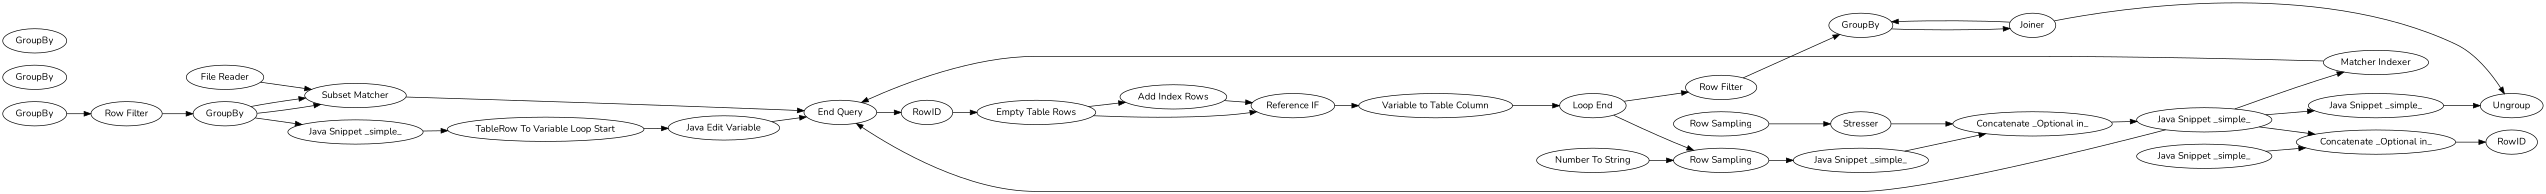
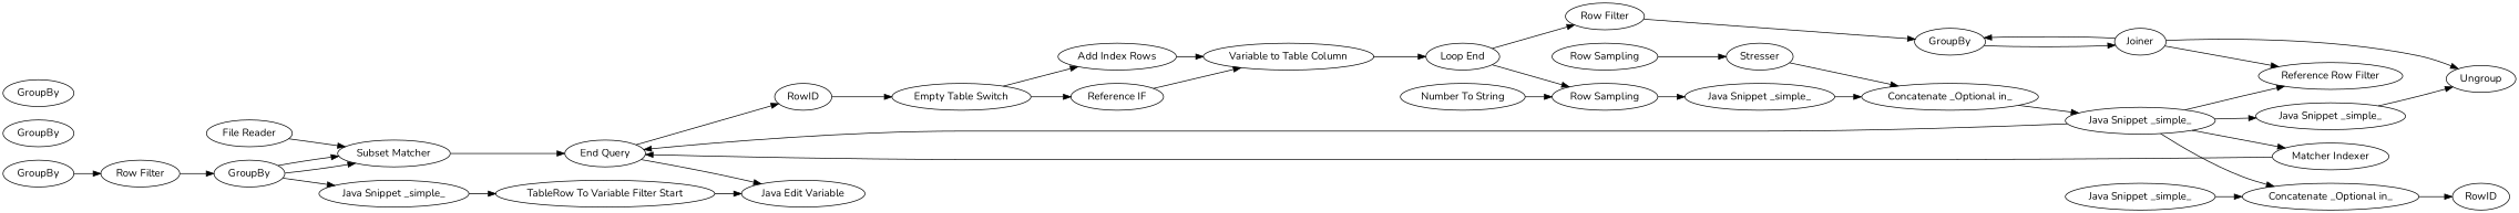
  digraph {
    fontname=Nunito
    rankdir=LR
    node [fontname=Nunito]
    edge [fontname=Nunito]
    n1 [label="File Reader"]
    n2 [label="Subset Matcher"]
    n3 [label="Number To String"]
    n4 [label="Row Sampling"]
    n5 [label="Matcher Indexer"]
    n6 [label="End Query"]
    n7 [label=RowID]
    n8 [label="Java Snippet _simple_"]
    n9 [label="Row Filter"]
    n10 [label=GroupBy]
    n11 [label=Joiner]
+   n12 [label="Reference Row Filter"]
    n13 [label=Ungroup]
    n14 [label="Loop End"]
-   n15 [label="Empty Table Rows"]
-   n16 [label="TableRow To Variable Loop Start"]
+   n15 [label="Empty Table Switch"]
+   n16 [label="TableRow To Variable Filter Start"]
    n17 [label="Java Edit Variable"]
    n18 [label="Add Index Rows"]
    n19 [label="Reference IF"]
    n20 [label="Variable to Table Column"]
    n21 [label="Java Snippet _simple_"]
    n22 [label=GroupBy]
    n23 [label=Stresser]
    n24 [label="Concatenate _Optional in_"]
    n25 [label="Java Snippet _simple_"]
    n26 [label="Row Sampling"]
    n27 [label="Concatenate _Optional in_"]
    n28 [label=RowID]
    n29 [label="Java Snippet _simple_"]
    n30 [label="Java Snippet _simple_"]
    n31 [label=GroupBy]
    n32 [label="Row Filter"]
    n33 [label=GroupBy]
    n34 [label=GroupBy]
    n1 -> n2
    n2 -> n6
    n3 -> n4
    n4 -> n8
    n5 -> n6
    n6 -> n7
    n7 -> n15
    n8 -> n24
    n9 -> n10
    n10 -> n11
    n11 -> n10
+   n11 -> n12
    n11 -> n13
    n14 -> n4
    n14 -> n9
    n15 -> n18
    n15 -> n19
    n16 -> n17
-   n17 -> n6
-   n18 -> n19
+   n6 -> n17
+   n18 -> n20
    n19 -> n20
    n20 -> n14
    n21 -> n16
    n22 -> n2
    n22 -> n2
    n22 -> n21
    n23 -> n24
    n24 -> n25
    n25 -> n5
    n25 -> n6
+   n25 -> n12
    n25 -> n27
    n25 -> n29
    n26 -> n23
    n27 -> n28
    n29 -> n13
    n30 -> n27
    n31 -> n32
    n32 -> n22
  }
